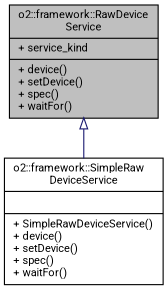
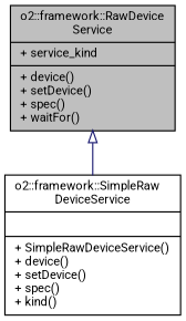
  digraph {
    fontname=Roboto
    node [color=black fontname=Roboto fontsize=10 shape=record]
    n1 [fillcolor=grey75 fontcolor=black height=0.2 label="{o2::framework::RawDevice\lService\n|+ service_kind\l|+ device()\l+ setDevice()\l+ spec()\l+ waitFor()\l}" style=filled width=0.4]
-   n2 [height=0.2 label="{o2::framework::SimpleRaw\lDeviceService\n||+ SimpleRawDeviceService()\l+ device()\l+ setDevice()\l+ spec()\l+ waitFor()\l}" width=0.4]
+   n2 [height=0.2 label="{o2::framework::SimpleRaw\lDeviceService\n||+ SimpleRawDeviceService()\l+ device()\l+ setDevice()\l+ spec()\l+ kind()\l}" width=0.4]
    n1 -> n2 [arrowtail=onormal color=midnightblue dir=back fontname=Roboto fontsize=10 labelfontname=Helvetica labelfontsize=10 style=solid]
  }
